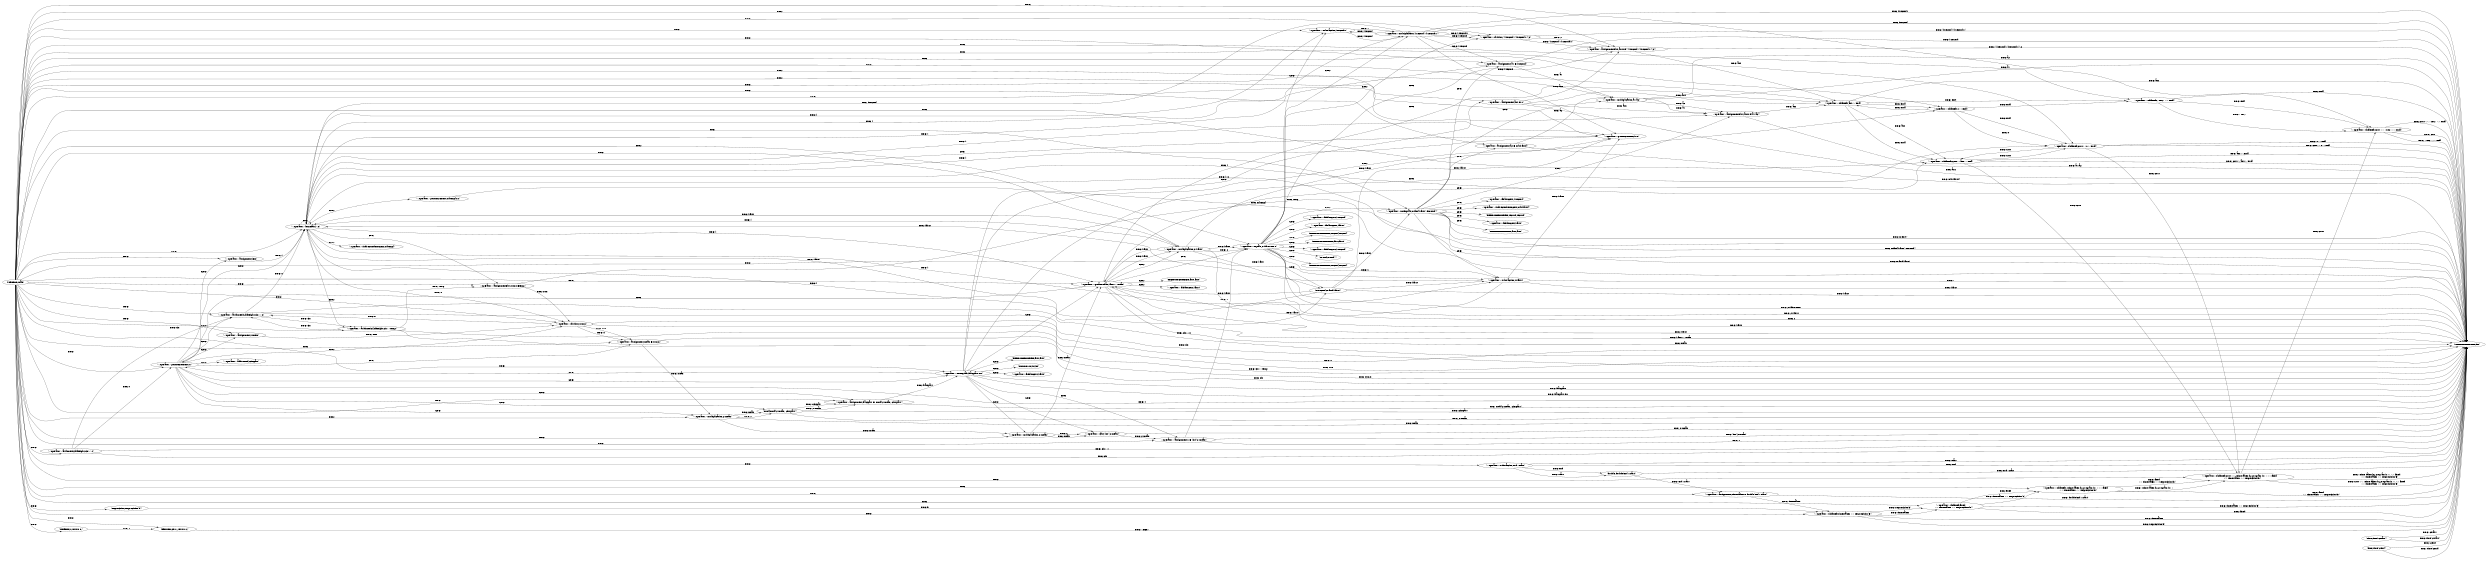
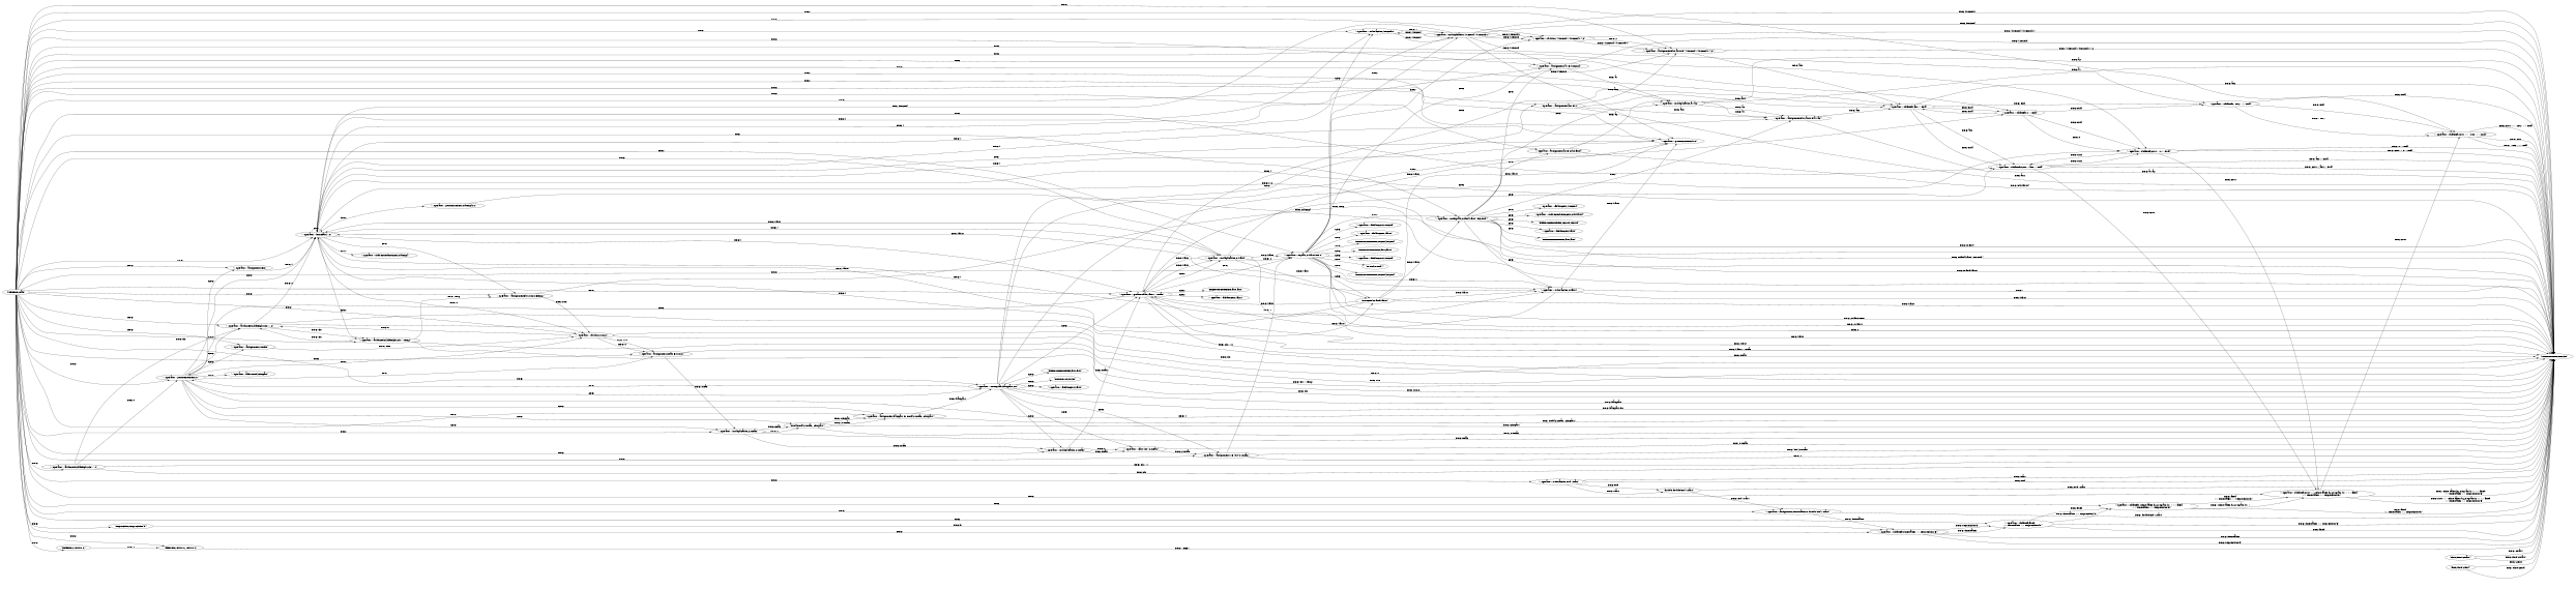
  digraph {
    rankdir=LR
    n1 [label="(METHOD,main)"]
    n2 [label="(<operator>.arithmeticShiftRight,cin>>t)"]
    n3 [label="(<operator>.assignment,time_taken = double(end - start))"]
    n4 [label="(<operator>.shiftLeft,cout << \"Time taken by program is : \" << fixed\n         << time_taken << setprecision(5))"]
    n5 [label="(<operator>.shiftLeft,cout << \" sec \" << endl)"]
-   n6 [label="(RETURN,cin 0;,return 0;)"]
+   n6 [label="(RETURN,return 0;,return 0;)"]
    n7 [label="(<operator>.postDecrement,t--)"]
    n8 [label="(LITERAL,0,return 0;)"]
    n9 [label="(<operator>.arithmeticShiftRight,cin>>n)"]
    n10 [label="(<operator>.assignment,sum=0)"]
    n11 [label="(<operator>.assignment,mean = sum/n)"]
    n12 [label="(<operator>.assignment,fractpart =  modf(2*mean, &intpart))"]
    n13 [label="(<operator>.shiftLeft,\"Time taken by program is : \" << fixed\n         << time_taken << setprecision(5))"]
    n14 [label="(<operator>.shiftLeft,\" sec \" << endl)"]
    n15 [label="(<operator>.assignment,i=0)"]
    n16 [label="(<operator>.lessThan,i<n)"]
    n17 [label="(<operator>.postIncrement,i++)"]
    n18 [label="(<operator>.notEquals,fractpart!=0)"]
    n19 [label="(<operator>.shiftLeft,cout<<0<<endl)"]
    n20 [label="(<operator>.subtraction,end - start)"]
    n21 [label="(<operator>.shiftLeft,fixed\n         << time_taken << setprecision(5))"]
    n22 [label="(<operator>.arithmeticShiftRight,cin>>temp)"]
    n23 [label="(<operator>.assignmentPlus,sum+=temp)"]
    n24 [label="(<operator>.division,sum/n)"]
    n25 [label="(<operator>.shiftLeft,time_taken << setprecision(5))"]
    n26 [label="(<operator>.multiplication,2*mean)"]
    n27 [label="(<operator>.shiftLeft,0<<endl)"]
    n28 [label="(<operator>.assignment,s = (int)(2*mean))"]
    n29 [label="(<operator>.assignment,ans = 0)"]
    n30 [label="(<operator>.shiftLeft,cout<<ans<<endl)"]
    n31 [label="(setprecision,setprecision(5))"]
    n32 [label="(<operator>.greaterThan,i.first > mean)"]
    n33 [label="(<operator>.shiftLeft,ans<<endl)"]
    n34 [label="(<operator>.multiplication,2*mean)"]
    n35 [label="(<operator>.equals,2*i.first == s)"]
    n36 [label="(<operator>.assignmentPlus,ans+=(((i.second)*(i.second-1))/2))"]
    n37 [label="(<operator>.multiplication,2*i.first)"]
    n38 [label="(<operator>.division,((i.second)*(i.second-1))/2)"]
    n39 [label="(<operator>.notEquals,m.find(i.first)!=m.end())"]
    n40 [label="(<operator>.assignment,a1 = i.second)"]
    n41 [label="(<operator>.assignment,a2 = m[s-i.first])"]
    n42 [label="(<operator>.assignmentPlus,ans+=(a1*a2))"]
    n43 [label="(<operator>.subtraction,i.second-1)"]
    n44 [label="(<operator>.multiplication,a1*a2)"]
    n45 [label="(<operator>.subtraction,s-i.first)"]
    n46 [label="(METHOD_RETURN,int)"]
    n47 [label="(modf,modf(2*mean, &intpart))"]
    n48 [label="(<operator>.addressOf,&intpart)"]
    n49 [label="(<operator>.postIncrement,m[temp]++)"]
    n50 [label="(<operator>.multiplication,(i.second)*(i.second-1))"]
    n51 [label="(m.second,m.find(i.first))"]
    n52 [label="(<operator>.indirectIndexAccess,m[temp])"]
    n53 [label="(<operator>.cast,(int)(2*mean))"]
    n54 [label="(UNKNOWN,int,int)"]
    n55 [label="(<operator>.fieldAccess,i.first)"]
    n56 [label="(FIELD_IDENTIFIER,first,first)"]
    n57 [label="(double,double(end - start))"]
    n58 [label="(<operator>.fieldAccess,i.first)"]
    n59 [label="(FIELD_IDENTIFIER,first,first)"]
    n60 [label="(<operator>.fieldAccess,i.second)"]
    n61 [label="(m.end,m.end())"]
    n62 [label="(FIELD_IDENTIFIER,second,second)"]
    n63 [label="(<operator>.fieldAccess,i.second)"]
    n64 [label="(<operator>.fieldAccess,i.first)"]
    n65 [label="(FIELD_IDENTIFIER,second,second)"]
    n66 [label="(FIELD_IDENTIFIER,first,first)"]
    n67 [label="(<operator>.fieldAccess,i.second)"]
    n68 [label="(<operator>.indirectIndexAccess,m[s-i.first])"]
    n69 [label="(FIELD_IDENTIFIER,second,second)"]
    n70 [label="(<operator>.fieldAccess,i.first)"]
    n71 [label="(FIELD_IDENTIFIER,first,first)"]
    n72 [label="(time,time(&start))"]
    n73 [label="(time,time(&end))"]
    n1 -> n2 [label="DDG: "]
    n1 -> n3 [label="DDG: "]
    n1 -> n4 [label="DDG: "]
    n1 -> n5 [label="DDG: "]
    n1 -> n6 [label="DDG: "]
    n1 -> n7 [label="DDG: "]
    n1 -> n8 [label="DDG: "]
    n1 -> n9 [label="DDG: "]
    n1 -> n10 [label="DDG: "]
    n1 -> n11 [label="DDG: "]
    n1 -> n12 [label="DDG: "]
    n1 -> n13 [label="DDG: "]
    n1 -> n14 [label="DDG: "]
    n1 -> n15 [label="DDG: "]
    n1 -> n16 [label="DDG: "]
    n1 -> n17 [label="DDG: "]
    n1 -> n18 [label="DDG: "]
    n1 -> n19 [label="DDG: "]
    n1 -> n20 [label="DDG: "]
    n1 -> n21 [label="DDG: "]
    n1 -> n22 [label="DDG: "]
    n1 -> n23 [label="DDG: "]
    n1 -> n24 [label="DDG: "]
    n1 -> n25 [label="DDG: "]
    n1 -> n26 [label="DDG: "]
    n1 -> n27 [label="DDG: "]
    n1 -> n28 [label="DDG: "]
    n1 -> n29 [label="DDG: "]
    n1 -> n30 [label="DDG: "]
    n1 -> n31 [label="DDG: "]
    n1 -> n32 [label="DDG: "]
    n1 -> n33 [label="DDG: "]
    n1 -> n34 [label="DDG: "]
    n1 -> n35 [label="DDG: "]
    n1 -> n36 [label="DDG: "]
    n1 -> n37 [label="DDG: "]
    n1 -> n38 [label="DDG: "]
    n1 -> n39 [label="DDG: "]
    n1 -> n40 [label="DDG: "]
    n1 -> n41 [label="DDG: "]
    n1 -> n42 [label="DDG: "]
    n1 -> n43 [label="DDG: "]
    n1 -> n44 [label="DDG: "]
    n1 -> n45 [label="DDG: "]
    n2 -> n7 [label="DDG: t"]
    n2 -> n9 [label="DDG: cin"]
    n2 -> n46 [label="DDG: cin"]
    n2 -> n46 [label="DDG: cin>>t"]
    n3 -> n25 [label="DDG: time_taken"]
    n3 -> n46 [label="DDG: double(end - start)"]
    n4 -> n5 [label="DDG: cout"]
    n4 -> n46 [label="DDG: \"Time taken by program is : \" << fixed\n         << time_taken << setprecision(5)"]
    n4 -> n46 [label="DDG: cout << \"Time taken by program is : \" << fixed\n         << time_taken << setprecision(5)"]
    n5 -> n46 [label="DDG: cout"]
    n5 -> n46 [label="DDG: \" sec \" << endl"]
    n5 -> n46 [label="DDG: cout << \" sec \" << endl"]
    n6 -> n46 [label="DDG: <RET>"]
    n7 -> n9 [label="CDG: "]
    n7 -> n10 [label="CDG: "]
    n7 -> n11 [label="CDG: "]
    n7 -> n12 [label="CDG: "]
    n7 -> n15 [label="CDG: "]
    n7 -> n16 [label="CDG: "]
    n7 -> n18 [label="CDG: "]
    n7 -> n24 [label="CDG: "]
    n7 -> n26 [label="CDG: "]
    n7 -> n46 [label="DDG: t"]
    n7 -> n47 [label="CDG: "]
    n7 -> n48 [label="CDG: "]
    n8 -> n6 [label="DDG: 0"]
    n9 -> n16 [label="DDG: n"]
    n9 -> n22 [label="DDG: cin"]
    n9 -> n46 [label="DDG: cin"]
    n9 -> n46 [label="DDG: cin>>n"]
    n10 -> n24 [label="DDG: sum"]
    n11 -> n26 [label="DDG: mean"]
    n11 -> n46 [label="DDG: sum/n"]
    n12 -> n18 [label="DDG: fractpart"]
    n12 -> n46 [label="DDG: modf(2*mean, &intpart)"]
    n13 -> n4 [label="DDG: fixed\n         << time_taken << setprecision(5)"]
    n13 -> n4 [label="DDG: \"Time taken by program is : \""]
    n13 -> n46 [label="DDG: fixed\n         << time_taken << setprecision(5)"]
    n14 -> n5 [label="DDG: endl"]
    n14 -> n5 [label="DDG: \" sec \""]
    n14 -> n46 [label="DDG: endl"]
    n15 -> n16 [label="DDG: i"]
    n16 -> n16 [label="CDG: "]
    n16 -> n17 [label="DDG: i"]
    n16 -> n17 [label="CDG: "]
    n16 -> n22 [label="CDG: "]
    n16 -> n23 [label="CDG: "]
    n16 -> n24 [label="DDG: n"]
    n16 -> n32 [label="DDG: i"]
    n16 -> n37 [label="DDG: i"]
    n16 -> n40 [label="DDG: i"]
    n16 -> n43 [label="DDG: i"]
    n16 -> n45 [label="DDG: i"]
    n16 -> n46 [label="DDG: i"]
    n16 -> n46 [label="DDG: i<n"]
    n16 -> n49 [label="CDG: "]
    n16 -> n50 [label="DDG: i"]
    n16 -> n51 [label="DDG: i"]
    n16 -> n52 [label="CDG: "]
    n17 -> n16 [label="DDG: i"]
    n18 -> n7 [label="CDG: "]
    n18 -> n19 [label="CDG: "]
    n18 -> n27 [label="CDG: "]
    n18 -> n28 [label="CDG: "]
    n18 -> n29 [label="CDG: "]
    n18 -> n32 [label="CDG: "]
    n18 -> n34 [label="CDG: "]
    n18 -> n46 [label="DDG: fractpart"]
    n18 -> n46 [label="DDG: fractpart!=0"]
    n18 -> n53 [label="CDG: "]
    n18 -> n54 [label="CDG: "]
    n18 -> n55 [label="CDG: "]
    n18 -> n56 [label="CDG: "]
    n19 -> n4 [label="DDG: cout"]
    n19 -> n30 [label="DDG: cout"]
    n19 -> n46 [label="DDG: 0<<endl"]
    n19 -> n46 [label="DDG: cout<<0<<endl"]
    n20 -> n46 [label="DDG: end"]
    n20 -> n46 [label="DDG: start"]
    n20 -> n57 [label="DDG: start"]
    n20 -> n57 [label="DDG: end"]
    n21 -> n13 [label="DDG: time_taken << setprecision(5)"]
    n21 -> n13 [label="DDG: fixed"]
    n21 -> n46 [label="DDG: time_taken << setprecision(5)"]
    n21 -> n46 [label="DDG: fixed"]
    n22 -> n9 [label="DDG: cin"]
    n22 -> n23 [label="DDG: temp"]
    n22 -> n46 [label="DDG: cin"]
    n22 -> n46 [label="DDG: cin>>temp"]
    n23 -> n24 [label="DDG: sum"]
    n23 -> n46 [label="DDG: temp"]
    n24 -> n9 [label="DDG: n"]
    n24 -> n11 [label="DDG: n"]
    n24 -> n11 [label="DDG: sum"]
    n24 -> n46 [label="DDG: sum"]
    n24 -> n46 [label="DDG: n"]
    n25 -> n21 [label="DDG: time_taken"]
    n25 -> n21 [label="DDG: setprecision(5)"]
    n25 -> n46 [label="DDG: time_taken"]
    n25 -> n46 [label="DDG: setprecision(5)"]
    n26 -> n34 [label="DDG: mean"]
    n26 -> n46 [label="DDG: mean"]
    n26 -> n47 [label="DDG: mean"]
    n26 -> n47 [label="DDG: 2"]
    n27 -> n14 [label="DDG: endl"]
    n27 -> n19 [label="DDG: endl"]
    n27 -> n19 [label="DDG: 0"]
    n27 -> n33 [label="DDG: endl"]
    n28 -> n35 [label="DDG: s"]
    n28 -> n46 [label="DDG: s"]
    n28 -> n46 [label="DDG: (int)(2*mean)"]
    n29 -> n33 [label="DDG: ans"]
    n29 -> n36 [label="DDG: ans"]
    n29 -> n42 [label="DDG: ans"]
    n29 -> n46 [label="DDG: ans"]
    n30 -> n4 [label="DDG: cout"]
    n30 -> n19 [label="DDG: cout"]
    n30 -> n46 [label="DDG: ans<<endl"]
    n30 -> n46 [label="DDG: cout<<ans<<endl"]
    n31 -> n25 [label="DDG: 5"]
    n32 -> n7 [label="CDG: "]
    n32 -> n30 [label="CDG: "]
    n32 -> n33 [label="CDG: "]
    n32 -> n35 [label="CDG: "]
    n32 -> n37 [label="DDG: i.first"]
    n32 -> n37 [label="CDG: "]
    n32 -> n46 [label="DDG: i.first"]
    n32 -> n46 [label="DDG: mean"]
    n32 -> n46 [label="DDG: i.first > mean"]
    n32 -> n58 [label="CDG: "]
    n32 -> n59 [label="CDG: "]
    n33 -> n14 [label="DDG: endl"]
    n33 -> n27 [label="DDG: endl"]
    n33 -> n30 [label="DDG: ans"]
    n33 -> n30 [label="DDG: endl"]
    n33 -> n46 [label="DDG: ans"]
    n34 -> n32 [label="DDG: mean"]
    n34 -> n53 [label="DDG: 2"]
    n34 -> n53 [label="DDG: mean"]
    n35 -> n36 [label="CDG: "]
    n35 -> n38 [label="CDG: "]
    n35 -> n39 [label="CDG: "]
    n35 -> n43 [label="CDG: "]
    n35 -> n45 [label="DDG: s"]
    n35 -> n46 [label="DDG: 2*i.first"]
    n35 -> n46 [label="DDG: s"]
    n35 -> n46 [label="DDG: 2*i.first == s"]
    n35 -> n50 [label="CDG: "]
    n35 -> n51 [label="CDG: "]
    n35 -> n60 [label="CDG: "]
    n35 -> n61 [label="CDG: "]
    n35 -> n62 [label="CDG: "]
    n35 -> n63 [label="CDG: "]
    n35 -> n64 [label="CDG: "]
    n35 -> n65 [label="CDG: "]
    n35 -> n66 [label="CDG: "]
    n36 -> n33 [label="DDG: ans"]
    n36 -> n46 [label="DDG: ((i.second)*(i.second-1))/2"]
    n37 -> n16 [label="DDG: i.first"]
    n37 -> n17 [label="DDG: i.first"]
    n37 -> n32 [label="DDG: i.first"]
    n37 -> n35 [label="DDG: 2"]
    n37 -> n35 [label="DDG: i.first"]
    n37 -> n46 [label="DDG: i.first"]
    n37 -> n51 [label="DDG: i.first"]
    n38 -> n36 [label="DDG: (i.second)*(i.second-1)"]
    n38 -> n36 [label="DDG: 2"]
    n38 -> n46 [label="DDG: (i.second)*(i.second-1)"]
    n39 -> n40 [label="CDG: "]
    n39 -> n41 [label="CDG: "]
    n39 -> n42 [label="CDG: "]
    n39 -> n44 [label="CDG: "]
    n39 -> n45 [label="CDG: "]
    n39 -> n46 [label="DDG: m.find(i.first)"]
    n39 -> n46 [label="DDG: m.end()"]
    n39 -> n46 [label="DDG: m.find(i.first)!=m.end()"]
    n39 -> n67 [label="CDG: "]
    n39 -> n68 [label="CDG: "]
    n39 -> n69 [label="CDG: "]
    n39 -> n70 [label="CDG: "]
    n39 -> n71 [label="CDG: "]
    n40 -> n44 [label="DDG: a1"]
    n40 -> n46 [label="DDG: i.second"]
    n41 -> n44 [label="DDG: a2"]
    n41 -> n46 [label="DDG: m[s-i.first]"]
    n42 -> n33 [label="DDG: ans"]
    n42 -> n46 [label="DDG: a1*a2"]
    n43 -> n50 [label="DDG: i.second"]
    n43 -> n50 [label="DDG: 1"]
    n44 -> n42 [label="DDG: a1"]
    n44 -> n42 [label="DDG: a2"]
    n44 -> n46 [label="DDG: a1"]
    n44 -> n46 [label="DDG: a2"]
    n45 -> n16 [label="DDG: i.first"]
    n45 -> n17 [label="DDG: i.first"]
    n45 -> n32 [label="DDG: i.first"]
    n45 -> n46 [label="DDG: s"]
    n45 -> n46 [label="DDG: i.first"]
    n47 -> n12 [label="DDG: &intpart"]
    n47 -> n12 [label="DDG: 2*mean"]
    n47 -> n46 [label="DDG: 2*mean"]
    n47 -> n46 [label="DDG: &intpart"]
    n49 -> n46 [label="DDG: m[temp]"]
    n50 -> n16 [label="DDG: i.second"]
    n50 -> n17 [label="DDG: i.second"]
    n50 -> n38 [label="DDG: i.second"]
    n50 -> n38 [label="DDG: i.second-1"]
    n50 -> n40 [label="DDG: i.second"]
    n50 -> n43 [label="DDG: i.second"]
    n50 -> n46 [label="DDG: i.second"]
    n50 -> n46 [label="DDG: i.second-1"]
    n51 -> n16 [label="DDG: i.first"]
    n51 -> n17 [label="DDG: i.first"]
    n51 -> n32 [label="DDG: i.first"]
    n51 -> n39 [label="DDG: i.first"]
    n51 -> n45 [label="DDG: i.first"]
    n51 -> n46 [label="DDG: i.first"]
    n53 -> n28 [label="DDG: 2*mean"]
    n53 -> n46 [label="DDG: 2*mean"]
    n57 -> n3 [label="DDG: end - start"]
    n57 -> n46 [label="DDG: end - start"]
    n72 -> n46 [label="DDG: &start"]
    n72 -> n46 [label="DDG: time(&start)"]
    n73 -> n46 [label="DDG: &end"]
    n73 -> n46 [label="DDG: time(&end)"]
  }
